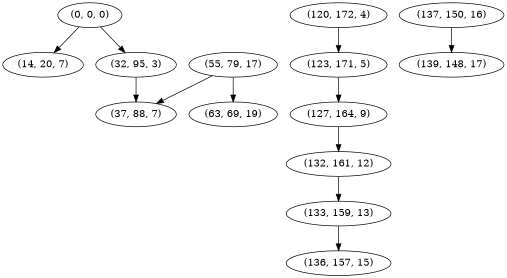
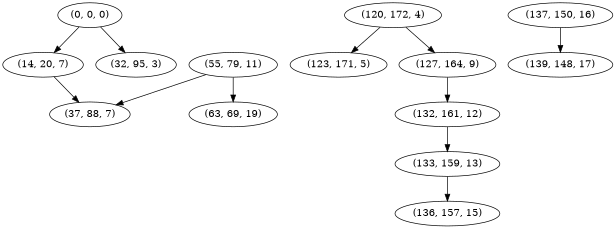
  digraph {
    "(0, 0, 0)"
    "(14, 20, 7)"
    "(32, 95, 3)"
    "(37, 88, 7)"
    "(120, 172, 4)"
    "(123, 171, 5)"
-   "(55, 79, 11)" [label="(55, 79, 17)"]
+   "(55, 79, 11)"
    "(63, 69, 19)"
    "(127, 164, 9)"
    "(132, 161, 12)"
    "(133, 159, 13)"
    "(136, 157, 15)"
    "(137, 150, 16)"
    "(139, 148, 17)"
    "(0, 0, 0)" -> "(14, 20, 7)"
    "(0, 0, 0)" -> "(32, 95, 3)"
-   "(32, 95, 3)" -> "(37, 88, 7)"
+   "(14, 20, 7)" -> "(37, 88, 7)"
    "(120, 172, 4)" -> "(123, 171, 5)"
-   "(123, 171, 5)" -> "(127, 164, 9)"
+   "(120, 172, 4)" -> "(127, 164, 9)"
    "(55, 79, 11)" -> "(37, 88, 7)"
    "(55, 79, 11)" -> "(63, 69, 19)"
    "(127, 164, 9)" -> "(132, 161, 12)"
    "(132, 161, 12)" -> "(133, 159, 13)"
    "(133, 159, 13)" -> "(136, 157, 15)"
    "(137, 150, 16)" -> "(139, 148, 17)"
  }
